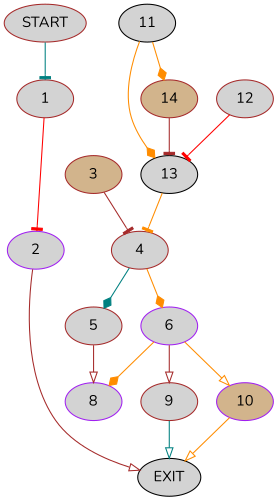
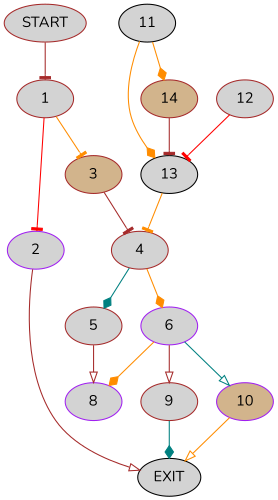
  digraph {
    fontname=Nunito
    node [color=brown fillcolor=lightgrey fontname=Nunito style=filled]
    edge [arrowhead=tee color=darkorange fontname=Nunito]
    n1 [label=START]
    1
    2 [color=purple]
    3 [fillcolor=tan]
    n5 [color=black label=EXIT]
    4
    5
    6 [color=purple]
    8 [color=purple]
    9
    10 [color=purple fillcolor=tan]
    11 [color=black]
    13 [color=black]
    14 [fillcolor=tan]
    12
-   n1 -> 1 [color=teal]
+   n1 -> 1 [color=brown]
    1 -> 2 [color=red]
+   1 -> 3
    2 -> n5 [arrowhead=onormal color=brown]
    3 -> 4 [color=brown]
    4 -> 5 [arrowhead=diamond color=teal]
    4 -> 6 [arrowhead=diamond]
    5 -> 8 [arrowhead=onormal color=brown]
    6 -> 8 [arrowhead=diamond]
    6 -> 9 [arrowhead=onormal color=brown]
-   6 -> 10 [arrowhead=onormal]
-   9 -> n5 [arrowhead=onormal color=teal]
+   6 -> 10 [arrowhead=onormal color=teal]
+   9 -> n5 [arrowhead=diamond color=teal]
    10 -> n5 [arrowhead=onormal]
    11 -> 13 [arrowhead=diamond]
    11 -> 14 [arrowhead=diamond]
    13 -> 4
    14 -> 13 [color=brown]
    12 -> 13 [color=red]
  }
